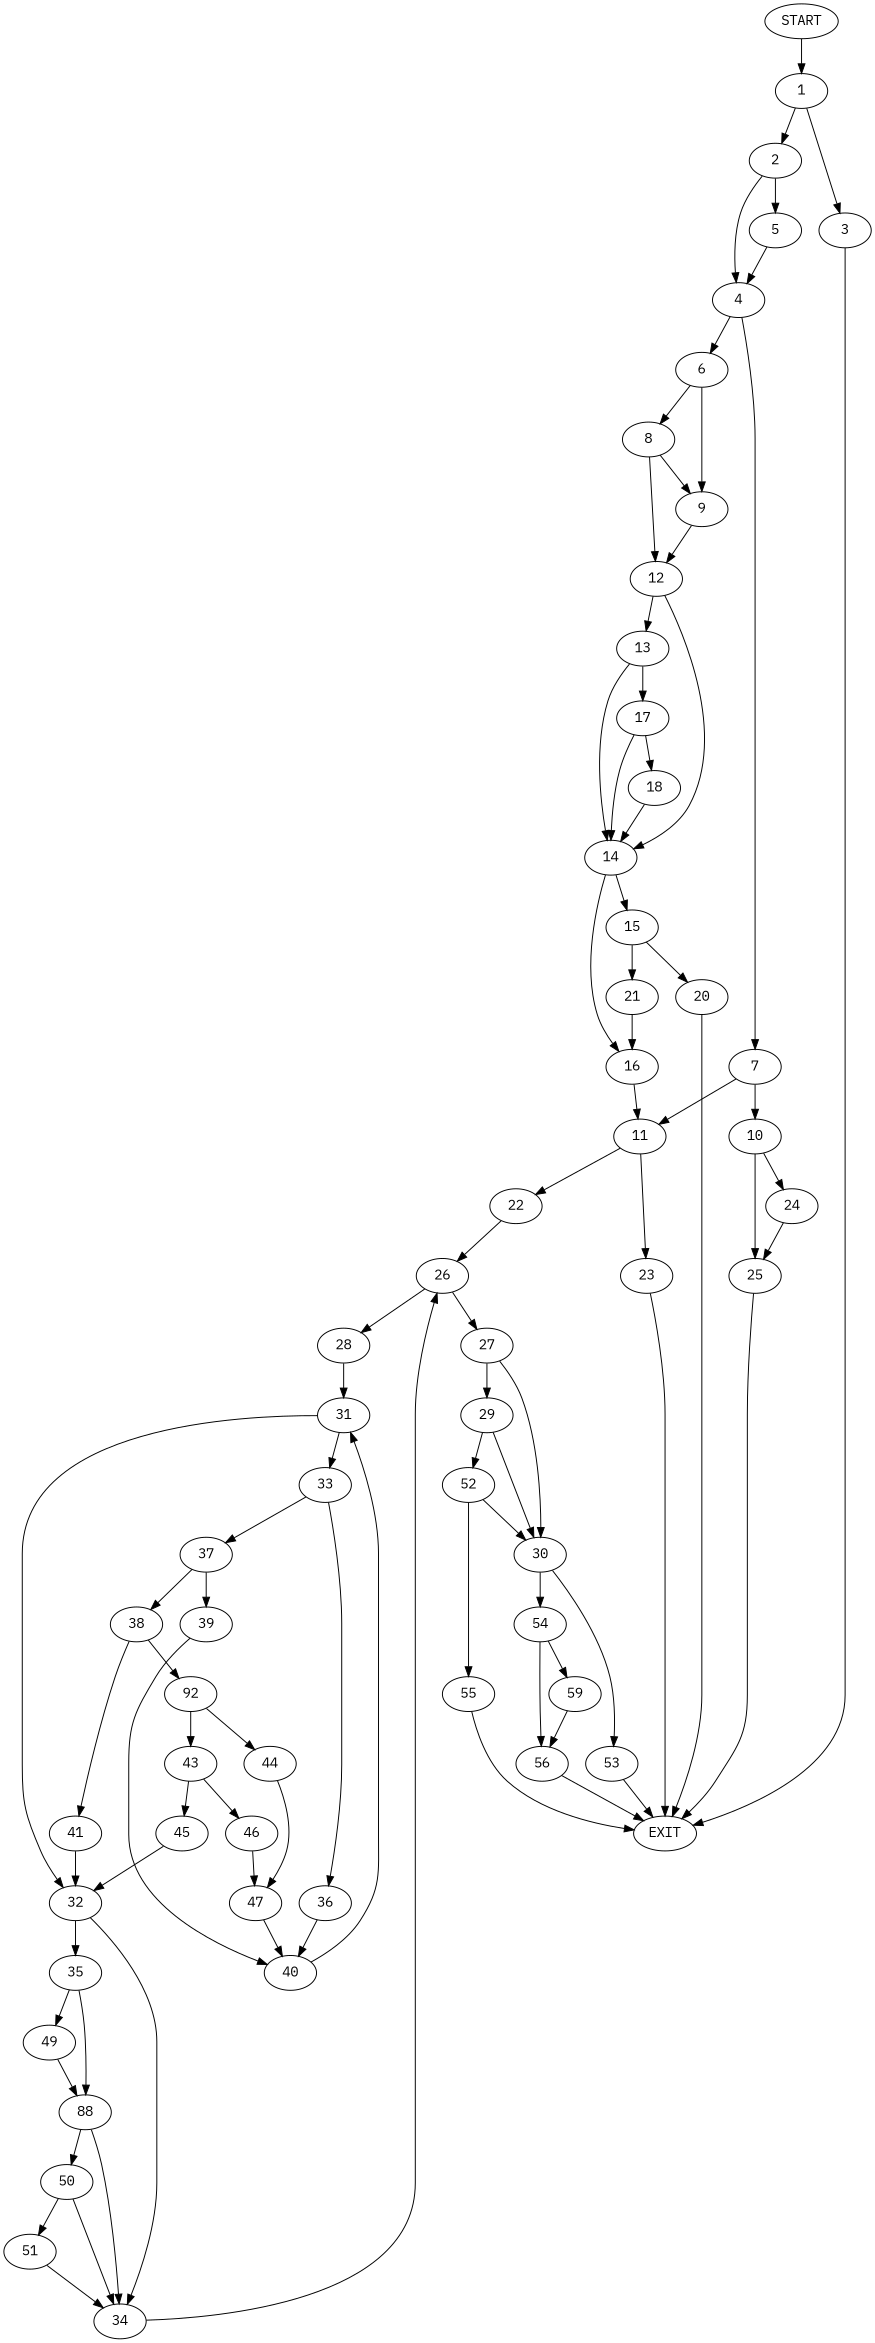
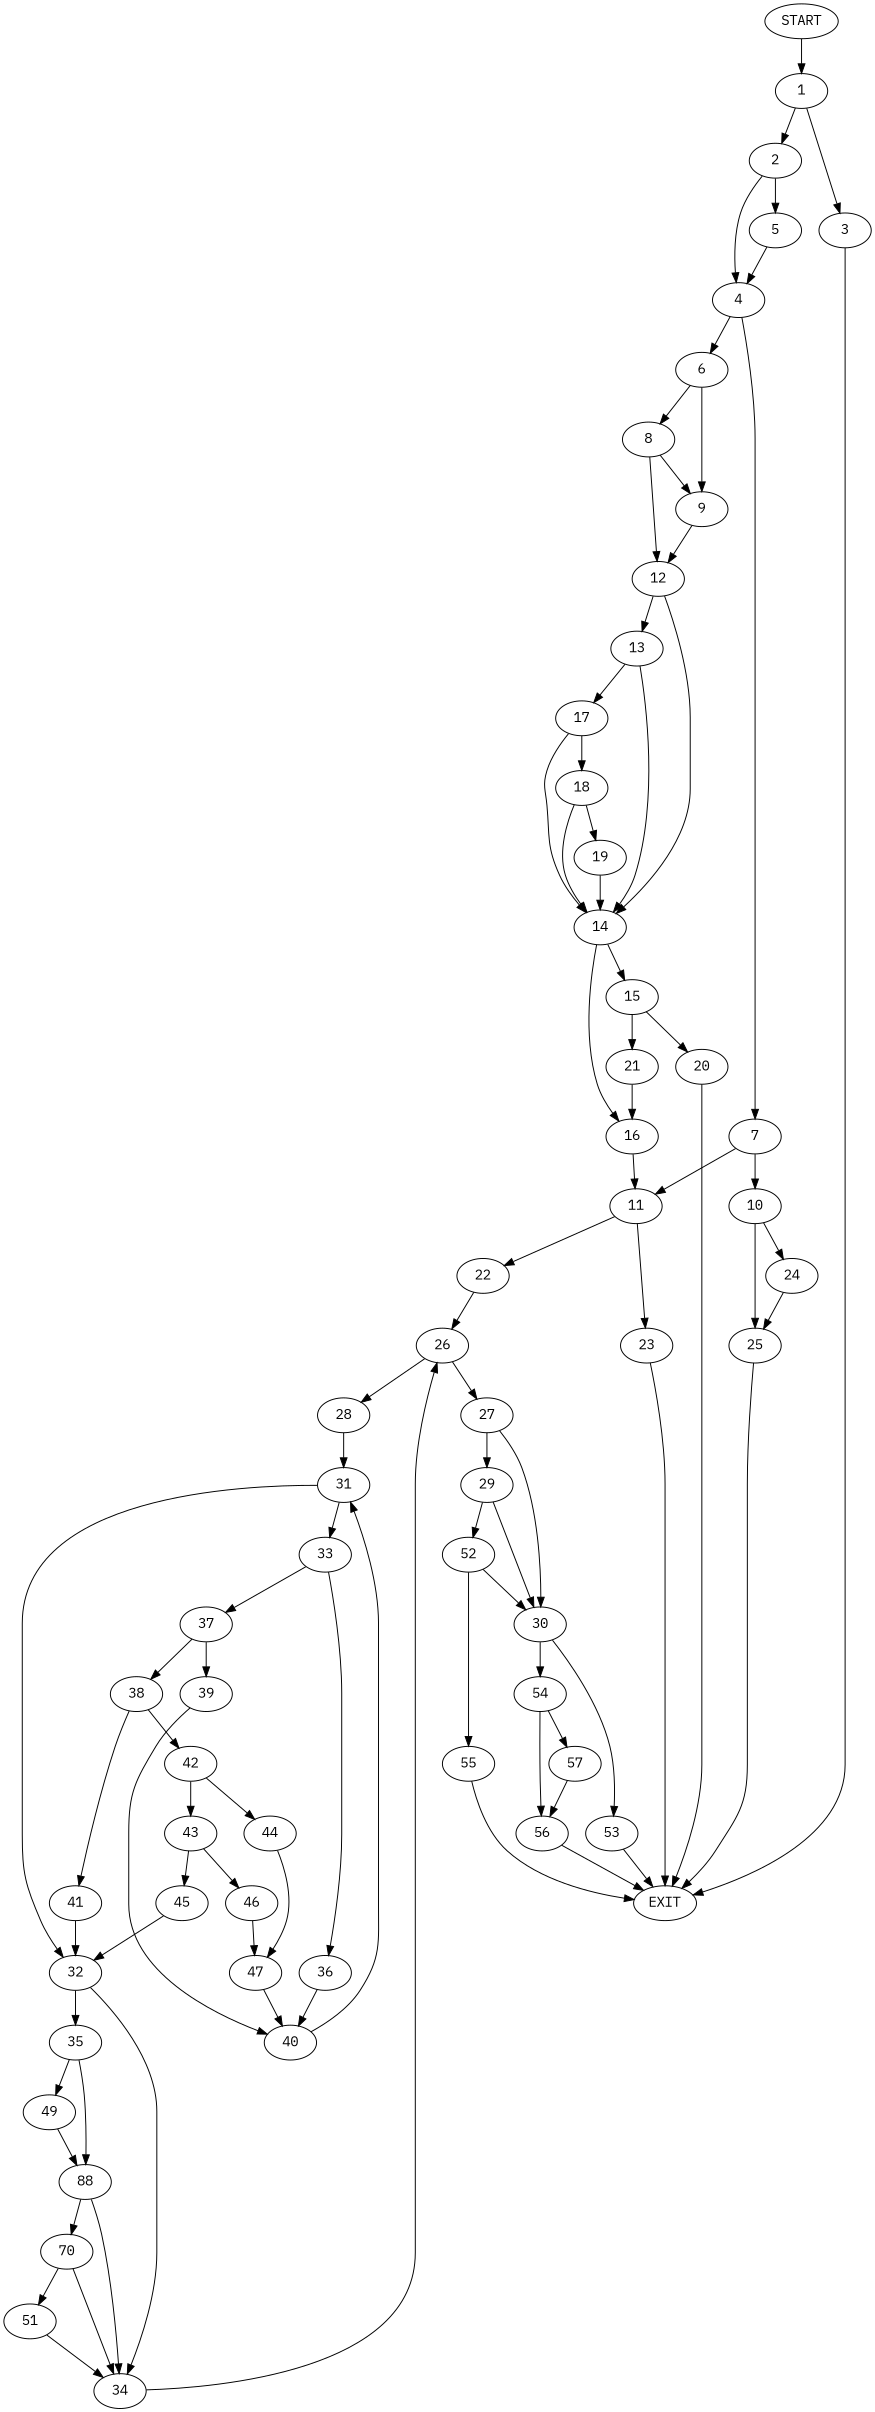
  digraph {
    fontname="IBM Plex Mono"
    node [fontname="IBM Plex Mono"]
    edge [fontname="IBM Plex Mono"]
    n1 [label=START]
    1
    2
    3
    n5 [label=EXIT]
    4
    5
    6
    7
    8
    9
    10
    11
    12
    24
    25
    22
    23
    13
    14
    26
    17
    15
    16
    18
    20
    21
+   19
    27
    28
    29
    30
    31
    52
    53
    54
    32
    33
    55
    56
-   57 [label=59]
+   57
    34
    35
    36
    37
    n46 [label=88]
    49
    40
    38
    39
-   50
+   50 [label=70]
    41
-   42 [label=92]
+   42
    43
    44
    45
    46
    47
    51
    n1 -> 1
    1 -> 2
    1 -> 3
    2 -> 4
    2 -> 5
    3 -> n5
    4 -> 6
    4 -> 7
    5 -> 4
    6 -> 8
    6 -> 9
    7 -> 10
    7 -> 11
    8 -> 9
    8 -> 12
    9 -> 12
    10 -> 24
    10 -> 25
    11 -> 22
    11 -> 23
    12 -> 13
    12 -> 14
    24 -> 25
    25 -> n5
    22 -> 26
    23 -> n5
    13 -> 14
    13 -> 17
    14 -> 15
    14 -> 16
    26 -> 27
    26 -> 28
    17 -> 14
    17 -> 18
    15 -> 20
    15 -> 21
    16 -> 11
    18 -> 14
+   18 -> 19
    20 -> n5
    21 -> 16
+   19 -> 14
    27 -> 29
    27 -> 30
    28 -> 31
    29 -> 30
    29 -> 52
    30 -> 53
    30 -> 54
    31 -> 32
    31 -> 33
    52 -> 30
    52 -> 55
    53 -> n5
    54 -> 56
    54 -> 57
    32 -> 34
    32 -> 35
    33 -> 36
    33 -> 37
    55 -> n5
    56 -> n5
    57 -> 56
    34 -> 26
    35 -> n46
    35 -> 49
    36 -> 40
    37 -> 38
    37 -> 39
    n46 -> 34
    n46 -> 50
    49 -> n46
    40 -> 31
    38 -> 41
    38 -> 42
    39 -> 40
    50 -> 34
    50 -> 51
    41 -> 32
    42 -> 43
    42 -> 44
    43 -> 45
    43 -> 46
    44 -> 47
    45 -> 32
    46 -> 47
    47 -> 40
    51 -> 34
  }
